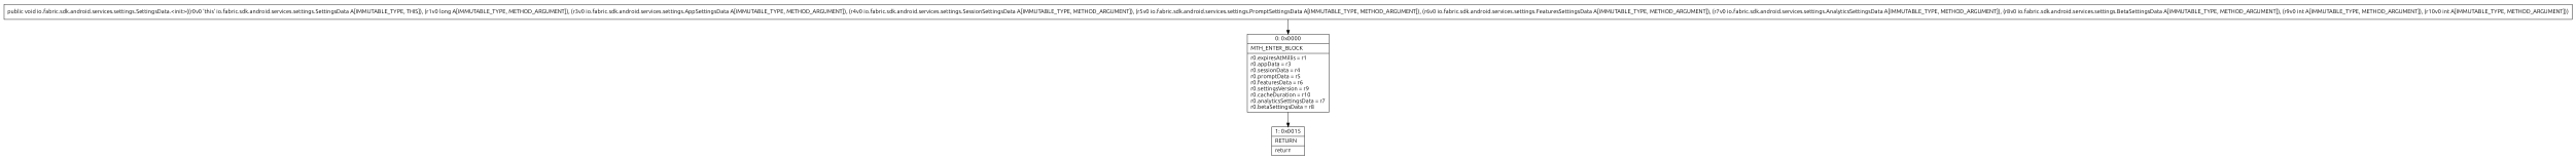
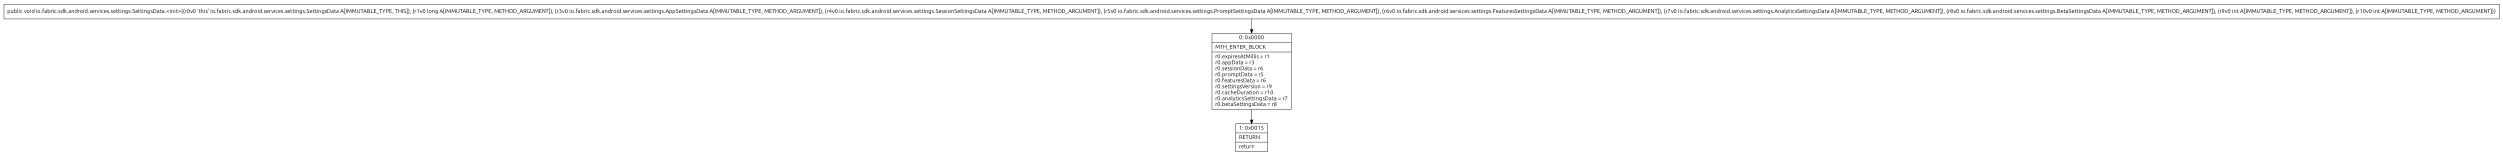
  digraph {
    fontname=Ubuntu
    node [shape=record fontname=Ubuntu]
    edge [fontname=Ubuntu]
-   n1 [label="{0\:\ 0x0000|MTH_ENTER_BLOCK\l|r0.expiresAtMillis = r1\lr0.appData = r3\lr0.sessionData = r4\lr0.promptData = r5\lr0.featuresData = r6\lr0.settingsVersion = r9\lr0.cacheDuration = r10\lr0.analyticsSettingsData = r7\lr0.betaSettingsData = r8\l}"]
+   n1 [label="{0\:\ 0x0000|MTH_ENTER_BLOCK\l|r0.expiresAtMillis = r1\lr0.appData = r3\lr0.sessionData = r6\lr0.promptData = r5\lr0.featuresData = r6\lr0.settingsVersion = r9\lr0.cacheDuration = r10\lr0.analyticsSettingsData = r7\lr0.betaSettingsData = r8\l}"]
    n2 [label="{1\:\ 0x0015|RETURN\l|return\l}"]
    n3 [label="{public void io.fabric.sdk.android.services.settings.SettingsData.\<init\>((r0v0 'this' io.fabric.sdk.android.services.settings.SettingsData A[IMMUTABLE_TYPE, THIS]), (r1v0 long A[IMMUTABLE_TYPE, METHOD_ARGUMENT]), (r3v0 io.fabric.sdk.android.services.settings.AppSettingsData A[IMMUTABLE_TYPE, METHOD_ARGUMENT]), (r4v0 io.fabric.sdk.android.services.settings.SessionSettingsData A[IMMUTABLE_TYPE, METHOD_ARGUMENT]), (r5v0 io.fabric.sdk.android.services.settings.PromptSettingsData A[IMMUTABLE_TYPE, METHOD_ARGUMENT]), (r6v0 io.fabric.sdk.android.services.settings.FeaturesSettingsData A[IMMUTABLE_TYPE, METHOD_ARGUMENT]), (r7v0 io.fabric.sdk.android.services.settings.AnalyticsSettingsData A[IMMUTABLE_TYPE, METHOD_ARGUMENT]), (r8v0 io.fabric.sdk.android.services.settings.BetaSettingsData A[IMMUTABLE_TYPE, METHOD_ARGUMENT]), (r9v0 int A[IMMUTABLE_TYPE, METHOD_ARGUMENT]), (r10v0 int A[IMMUTABLE_TYPE, METHOD_ARGUMENT])) }"]
    n1 -> n2
    n3 -> n1
  }
